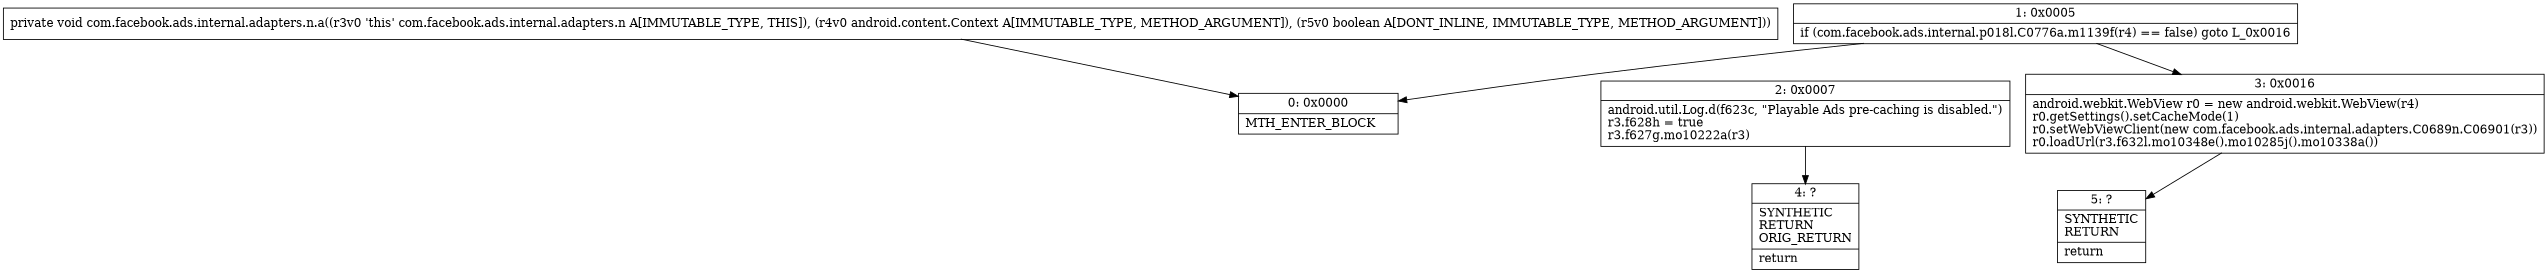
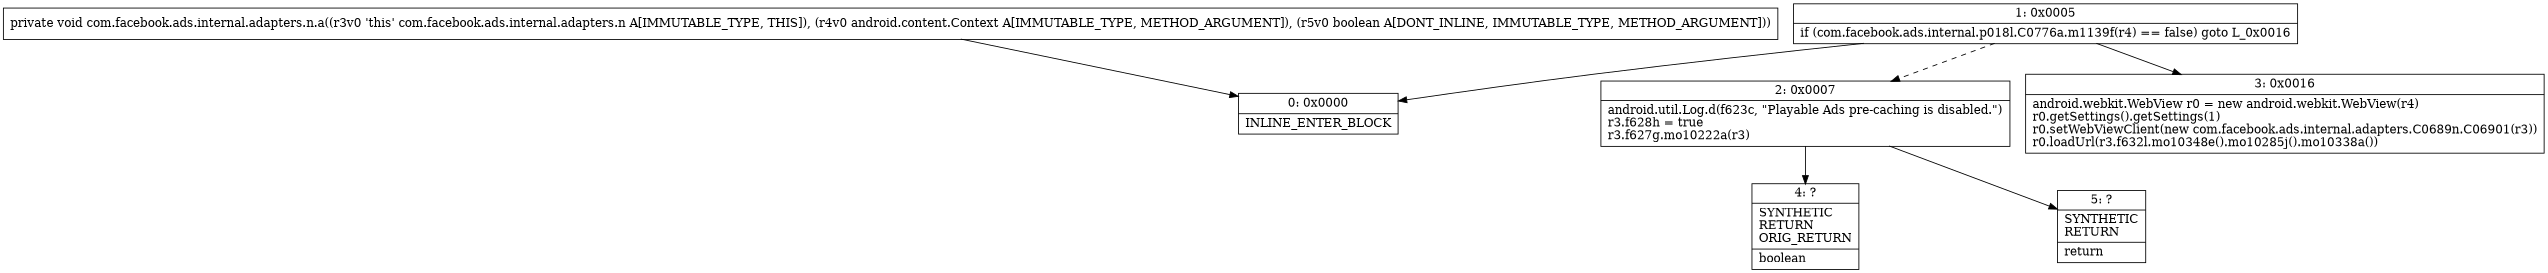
  digraph {
    node [shape=record]
-   n1 [label="{0\:\ 0x0000|MTH_ENTER_BLOCK\l}"]
+   n1 [label="{0\:\ 0x0000|INLINE_ENTER_BLOCK\l}"]
    n2 [label="{1\:\ 0x0005|if (com.facebook.ads.internal.p018l.C0776a.m1139f(r4) == false) goto L_0x0016\l}"]
    n3 [label="{2\:\ 0x0007|android.util.Log.d(f623c, \"Playable Ads pre\-caching is disabled.\")\lr3.f628h = true\lr3.f627g.mo10222a(r3)\l}"]
-   n4 [label="{3\:\ 0x0016|android.webkit.WebView r0 = new android.webkit.WebView(r4)\lr0.getSettings().setCacheMode(1)\lr0.setWebViewClient(new com.facebook.ads.internal.adapters.C0689n.C06901(r3))\lr0.loadUrl(r3.f632l.mo10348e().mo10285j().mo10338a())\l}"]
-   n5 [label="{4\:\ ?|SYNTHETIC\lRETURN\lORIG_RETURN\l|return\l}"]
+   n4 [label="{3\:\ 0x0016|android.webkit.WebView r0 = new android.webkit.WebView(r4)\lr0.getSettings().getSettings(1)\lr0.setWebViewClient(new com.facebook.ads.internal.adapters.C0689n.C06901(r3))\lr0.loadUrl(r3.f632l.mo10348e().mo10285j().mo10338a())\l}"]
+   n5 [label="{4\:\ ?|SYNTHETIC\lRETURN\lORIG_RETURN\l|boolean\l}"]
    n6 [label="{5\:\ ?|SYNTHETIC\lRETURN\l|return\l}"]
    n7 [label="{private void com.facebook.ads.internal.adapters.n.a((r3v0 'this' com.facebook.ads.internal.adapters.n A[IMMUTABLE_TYPE, THIS]), (r4v0 android.content.Context A[IMMUTABLE_TYPE, METHOD_ARGUMENT]), (r5v0 boolean A[DONT_INLINE, IMMUTABLE_TYPE, METHOD_ARGUMENT])) }"]
    n2 -> n1
+   n2 -> n3 [style=dashed]
    n2 -> n4
    n3 -> n5
-   n4 -> n6
+   n3 -> n6
    n7 -> n1
  }
